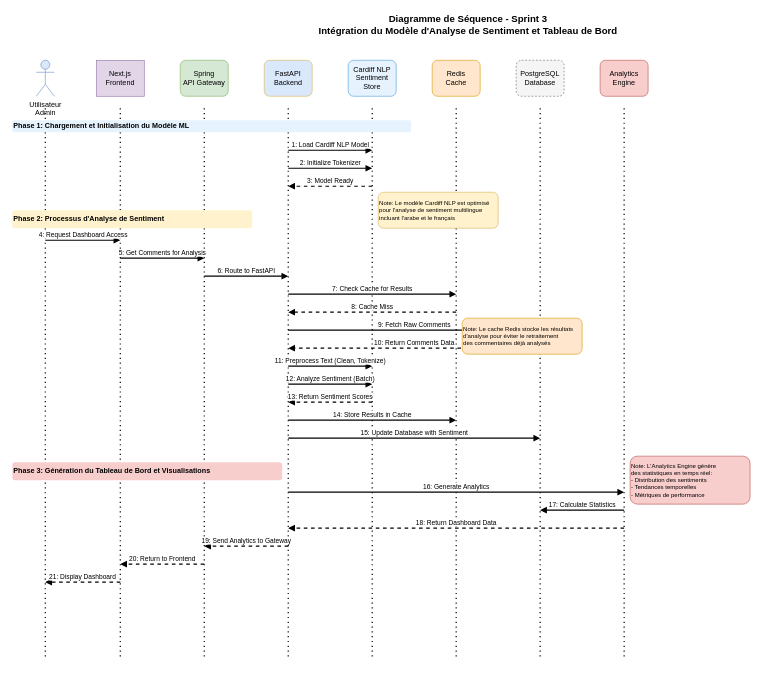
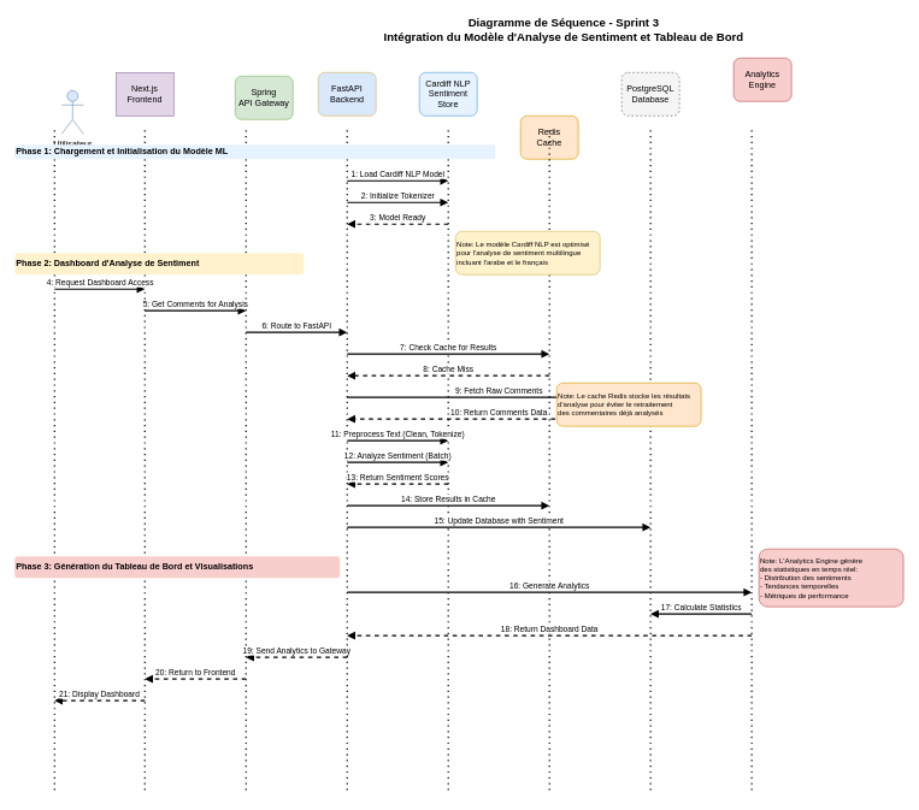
  <mxCell id="0" />
  <mxCell id="1" parent="0" />
  <mxCell id="2" value="Diagramme de Séquence - Sprint 3&#10;Intégration du Modèle d'Analyse de Sentiment et Tableau de Bord" style="text;html=1;strokeColor=none;fillColor=none;align=center;verticalAlign=middle;whiteSpace=wrap;rounded=0;fontStyle=1;fontSize=16;" vertex="1" parent="1"><mxGeometry x="380" y="20" width="800" height="40" as="geometry" /></mxCell>
- <mxCell id="3" value="Utilisateur&#10;Admin" style="shape=umlActor;verticalLabelPosition=bottom;verticalAlign=top;html=1;outlineConnect=0;fillColor=#dae8fc;strokeColor=#6c8ebf;" vertex="1" parent="1"><mxGeometry x="60" y="100" width="30" height="60" as="geometry" /></mxCell>
+ <mxCell id="3" value="Utilisateur&#10;Admin" style="shape=umlActor;verticalLabelPosition=bottom;verticalAlign=top;html=1;outlineConnect=0;fillColor=#dae8fc;strokeColor=#6c8ebf;" vertex="1" parent="1"><mxGeometry x="85" y="125" width="30" height="60" as="geometry" /></mxCell>
  <mxCell id="4" value="Next.js&#10;Frontend" style="whiteSpace=wrap;html=1;fillColor=#e1d5e7;strokeColor=#9673a6;rounded=0;" vertex="1" parent="1"><mxGeometry x="160" y="100" width="80" height="60" as="geometry" /></mxCell>
- <mxCell id="5" value="Spring&#10;API Gateway" style="rounded=1;whiteSpace=wrap;html=1;fillColor=#d5e8d4;strokeColor=#82b366;" vertex="1" parent="1"><mxGeometry x="300" y="100" width="80" height="60" as="geometry" /></mxCell>
+ <mxCell id="5" value="Spring&#10;API Gateway" style="rounded=1;whiteSpace=wrap;html=1;fillColor=#d5e8d4;strokeColor=#82b366;" vertex="1" parent="1"><mxGeometry x="325" y="105" width="80" height="60" as="geometry" /></mxCell>
  <mxCell id="6" value="FastAPI&#10;Backend" style="rounded=1;whiteSpace=wrap;html=1;fillColor=#dae8fc;strokeColor=#d6b656;" vertex="1" parent="1"><mxGeometry x="440" y="100" width="80" height="60" as="geometry" /></mxCell>
  <mxCell id="7" value="Cardiff NLP&#10;Sentiment Store" style="rounded=1;whiteSpace=wrap;html=1;fillColor=#e6f3ff;strokeColor=#4d9ddb;" vertex="1" parent="1"><mxGeometry x="580" y="100" width="80" height="60" as="geometry" /></mxCell>
- <mxCell id="8" value="Redis&#10;Cache" style="rounded=1;whiteSpace=wrap;html=1;fillColor=#ffe6cc;strokeColor=#d79b00;" vertex="1" parent="1"><mxGeometry x="720" y="100" width="80" height="60" as="geometry" /></mxCell>
+ <mxCell id="8" value="Redis&#10;Cache" style="rounded=1;whiteSpace=wrap;html=1;fillColor=#ffe6cc;strokeColor=#d79b00;" vertex="1" parent="1"><mxGeometry x="720" y="160" width="80" height="60" as="geometry" /></mxCell>
  <mxCell id="9" value="PostgreSQL&#10;Database" style="rounded=1;whiteSpace=wrap;html=1;fillColor=#f5f5f5;strokeColor=#666666;dashed=1;" vertex="1" parent="1"><mxGeometry x="860" y="100" width="80" height="60" as="geometry" /></mxCell>
- <mxCell id="10" value="Analytics&#10;Engine" style="rounded=1;whiteSpace=wrap;html=1;fillColor=#f8cecc;strokeColor=#b85450;" vertex="1" parent="1"><mxGeometry x="1000" y="100" width="80" height="60" as="geometry" /></mxCell>
+ <mxCell id="10" value="Analytics&#10;Engine" style="rounded=1;whiteSpace=wrap;html=1;fillColor=#f8cecc;strokeColor=#b85450;" vertex="1" parent="1"><mxGeometry x="1015" y="80" width="80" height="60" as="geometry" /></mxCell>
  <mxCell id="11" value="" style="endArrow=none;dashed=1;html=1;dashPattern=1 3;strokeWidth=2;" edge="1" parent="1"><mxGeometry relative="1" as="geometry"><mxPoint x="75" y="180" as="sourcePoint" /><mxPoint x="75" y="1100" as="targetPoint" /></mxGeometry></mxCell>
  <mxCell id="12" value="" style="endArrow=none;dashed=1;html=1;dashPattern=1 3;strokeWidth=2;" edge="1" parent="1"><mxGeometry relative="1" as="geometry"><mxPoint x="200" y="180" as="sourcePoint" /><mxPoint x="200" y="1100" as="targetPoint" /></mxGeometry></mxCell>
  <mxCell id="13" value="" style="endArrow=none;dashed=1;html=1;dashPattern=1 3;strokeWidth=2;" edge="1" parent="1"><mxGeometry relative="1" as="geometry"><mxPoint x="340" y="180" as="sourcePoint" /><mxPoint x="340" y="1100" as="targetPoint" /></mxGeometry></mxCell>
  <mxCell id="14" value="" style="endArrow=none;dashed=1;html=1;dashPattern=1 3;strokeWidth=2;" edge="1" parent="1"><mxGeometry relative="1" as="geometry"><mxPoint x="480" y="180" as="sourcePoint" /><mxPoint x="480" y="1100" as="targetPoint" /></mxGeometry></mxCell>
  <mxCell id="15" value="" style="endArrow=none;dashed=1;html=1;dashPattern=1 3;strokeWidth=2;" edge="1" parent="1"><mxGeometry relative="1" as="geometry"><mxPoint x="620" y="180" as="sourcePoint" /><mxPoint x="620" y="1100" as="targetPoint" /></mxGeometry></mxCell>
  <mxCell id="16" value="" style="endArrow=none;dashed=1;html=1;dashPattern=1 3;strokeWidth=2;" edge="1" parent="1"><mxGeometry relative="1" as="geometry"><mxPoint x="760" y="180" as="sourcePoint" /><mxPoint x="760" y="1100" as="targetPoint" /></mxGeometry></mxCell>
  <mxCell id="17" value="" style="endArrow=none;dashed=1;html=1;dashPattern=1 3;strokeWidth=2;" edge="1" parent="1"><mxGeometry relative="1" as="geometry"><mxPoint x="900" y="180" as="sourcePoint" /><mxPoint x="900" y="1100" as="targetPoint" /></mxGeometry></mxCell>
  <mxCell id="18" value="" style="endArrow=none;dashed=1;html=1;dashPattern=1 3;strokeWidth=2;" edge="1" parent="1"><mxGeometry relative="1" as="geometry"><mxPoint x="1040" y="180" as="sourcePoint" /><mxPoint x="1040" y="1100" as="targetPoint" /></mxGeometry></mxCell>
  <mxCell id="19" value="Phase 1: Chargement et Initialisation du Modèle ML" style="text;html=1;strokeColor=none;fillColor=#e6f3ff;align=left;verticalAlign=middle;whiteSpace=wrap;rounded=1;fontStyle=1;fontSize=12;" vertex="1" parent="1"><mxGeometry x="20" y="200" width="665" height="20" as="geometry" /></mxCell>
  <mxCell id="20" value="1: Load Cardiff NLP Model" style="html=1;verticalAlign=bottom;endArrow=block;rounded=0;strokeWidth=2;" edge="1" parent="1"><mxGeometry relative="1" as="geometry"><mxPoint x="480" y="250" as="sourcePoint" /><mxPoint x="620" y="250" as="targetPoint" /></mxGeometry></mxCell>
  <mxCell id="21" value="2: Initialize Tokenizer" style="html=1;verticalAlign=bottom;endArrow=block;rounded=0;strokeWidth=2;" edge="1" parent="1"><mxGeometry relative="1" as="geometry"><mxPoint x="480" y="280" as="sourcePoint" /><mxPoint x="620" y="280" as="targetPoint" /></mxGeometry></mxCell>
  <mxCell id="22" value="3: Model Ready" style="html=1;verticalAlign=bottom;endArrow=block;rounded=0;strokeWidth=2;dashed=1;" edge="1" parent="1"><mxGeometry relative="1" as="geometry"><mxPoint x="620" y="310" as="sourcePoint" /><mxPoint x="480" y="310" as="targetPoint" /></mxGeometry></mxCell>
- <mxCell id="23" value="Phase 2: Processus d'Analyse de Sentiment" style="text;html=1;strokeColor=none;fillColor=#fff2cc;align=left;verticalAlign=middle;whiteSpace=wrap;rounded=1;fontStyle=1;fontSize=12;" vertex="1" parent="1"><mxGeometry x="20" y="350" width="400" height="30" as="geometry" /></mxCell>
+ <mxCell id="23" value="Phase 2: Dashboard d'Analyse de Sentiment" style="text;html=1;strokeColor=none;fillColor=#fff2cc;align=left;verticalAlign=middle;whiteSpace=wrap;rounded=1;fontStyle=1;fontSize=12;" vertex="1" parent="1"><mxGeometry x="20" y="350" width="400" height="30" as="geometry" /></mxCell>
  <mxCell id="24" value="4: Request Dashboard Access" style="html=1;verticalAlign=bottom;endArrow=block;rounded=0;strokeWidth=2;" edge="1" parent="1"><mxGeometry relative="1" as="geometry"><mxPoint x="75" y="400" as="sourcePoint" /><mxPoint x="200" y="400" as="targetPoint" /></mxGeometry></mxCell>
  <mxCell id="25" value="5: Get Comments for Analysis" style="html=1;verticalAlign=bottom;endArrow=block;rounded=0;strokeWidth=2;" edge="1" parent="1"><mxGeometry relative="1" as="geometry"><mxPoint x="200" y="430" as="sourcePoint" /><mxPoint x="340" y="430" as="targetPoint" /></mxGeometry></mxCell>
  <mxCell id="26" value="6: Route to FastAPI" style="html=1;verticalAlign=bottom;endArrow=block;rounded=0;strokeWidth=2;" edge="1" parent="1"><mxGeometry relative="1" as="geometry"><mxPoint x="340" y="460" as="sourcePoint" /><mxPoint x="480" y="460" as="targetPoint" /></mxGeometry></mxCell>
  <mxCell id="27" value="7: Check Cache for Results" style="html=1;verticalAlign=bottom;endArrow=block;rounded=0;strokeWidth=2;" edge="1" parent="1"><mxGeometry relative="1" as="geometry"><mxPoint x="480" y="490" as="sourcePoint" /><mxPoint x="760" y="490" as="targetPoint" /></mxGeometry></mxCell>
  <mxCell id="28" value="8: Cache Miss" style="html=1;verticalAlign=bottom;endArrow=block;rounded=0;strokeWidth=2;dashed=1;" edge="1" parent="1"><mxGeometry relative="1" as="geometry"><mxPoint x="760" y="520" as="sourcePoint" /><mxPoint x="480" y="520" as="targetPoint" /></mxGeometry></mxCell>
  <mxCell id="29" value="9: Fetch Raw Comments" style="html=1;verticalAlign=bottom;endArrow=block;rounded=0;strokeWidth=2;" edge="1" parent="1"><mxGeometry relative="1" as="geometry"><mxPoint x="480" y="550" as="sourcePoint" /><mxPoint x="900" y="550" as="targetPoint" /></mxGeometry></mxCell>
  <mxCell id="30" value="10: Return Comments Data" style="html=1;verticalAlign=bottom;endArrow=block;rounded=0;strokeWidth=2;dashed=1;" edge="1" parent="1"><mxGeometry relative="1" as="geometry"><mxPoint x="900" y="580" as="sourcePoint" /><mxPoint x="480" y="580" as="targetPoint" /></mxGeometry></mxCell>
  <mxCell id="31" value="11: Preprocess Text (Clean, Tokenize)" style="html=1;verticalAlign=bottom;endArrow=block;rounded=0;strokeWidth=2;" edge="1" parent="1"><mxGeometry relative="1" as="geometry"><mxPoint x="480" y="610" as="sourcePoint" /><mxPoint x="620" y="610" as="targetPoint" /></mxGeometry></mxCell>
  <mxCell id="32" value="12: Analyze Sentiment (Batch)" style="html=1;verticalAlign=bottom;endArrow=block;rounded=0;strokeWidth=2;" edge="1" parent="1"><mxGeometry relative="1" as="geometry"><mxPoint x="480" y="640" as="sourcePoint" /><mxPoint x="620" y="640" as="targetPoint" /></mxGeometry></mxCell>
  <mxCell id="33" value="13: Return Sentiment Scores" style="html=1;verticalAlign=bottom;endArrow=block;rounded=0;strokeWidth=2;dashed=1;" edge="1" parent="1"><mxGeometry relative="1" as="geometry"><mxPoint x="620" y="670" as="sourcePoint" /><mxPoint x="480" y="670" as="targetPoint" /></mxGeometry></mxCell>
  <mxCell id="34" value="14: Store Results in Cache" style="html=1;verticalAlign=bottom;endArrow=block;rounded=0;strokeWidth=2;" edge="1" parent="1"><mxGeometry relative="1" as="geometry"><mxPoint x="480" y="700" as="sourcePoint" /><mxPoint x="760" y="700" as="targetPoint" /></mxGeometry></mxCell>
  <mxCell id="35" value="15: Update Database with Sentiment" style="html=1;verticalAlign=bottom;endArrow=block;rounded=0;strokeWidth=2;" edge="1" parent="1"><mxGeometry relative="1" as="geometry"><mxPoint x="480" y="730" as="sourcePoint" /><mxPoint x="900" y="730" as="targetPoint" /></mxGeometry></mxCell>
  <mxCell id="36" value="Phase 3: Génération du Tableau de Bord et Visualisations" style="text;html=1;strokeColor=none;fillColor=#f8cecc;align=left;verticalAlign=middle;whiteSpace=wrap;rounded=1;fontStyle=1;fontSize=12;" vertex="1" parent="1"><mxGeometry x="20" y="770" width="450" height="30" as="geometry" /></mxCell>
  <mxCell id="37" value="16: Generate Analytics" style="html=1;verticalAlign=bottom;endArrow=block;rounded=0;strokeWidth=2;" edge="1" parent="1"><mxGeometry relative="1" as="geometry"><mxPoint x="480" y="820" as="sourcePoint" /><mxPoint x="1040" y="820" as="targetPoint" /></mxGeometry></mxCell>
  <mxCell id="38" value="17: Calculate Statistics" style="html=1;verticalAlign=bottom;endArrow=block;rounded=0;strokeWidth=2;" edge="1" parent="1"><mxGeometry relative="1" as="geometry"><mxPoint x="1040" y="850" as="sourcePoint" /><mxPoint x="900" y="850" as="targetPoint" /></mxGeometry></mxCell>
  <mxCell id="39" value="18: Return Dashboard Data" style="html=1;verticalAlign=bottom;endArrow=block;rounded=0;strokeWidth=2;dashed=1;" edge="1" parent="1"><mxGeometry relative="1" as="geometry"><mxPoint x="1040" y="880" as="sourcePoint" /><mxPoint x="480" y="880" as="targetPoint" /></mxGeometry></mxCell>
  <mxCell id="40" value="19: Send Analytics to Gateway" style="html=1;verticalAlign=bottom;endArrow=block;rounded=0;strokeWidth=2;dashed=1;" edge="1" parent="1"><mxGeometry relative="1" as="geometry"><mxPoint x="480" y="910" as="sourcePoint" /><mxPoint x="340" y="910" as="targetPoint" /></mxGeometry></mxCell>
  <mxCell id="41" value="20: Return to Frontend" style="html=1;verticalAlign=bottom;endArrow=block;rounded=0;strokeWidth=2;dashed=1;" edge="1" parent="1"><mxGeometry relative="1" as="geometry"><mxPoint x="340" y="940" as="sourcePoint" /><mxPoint x="200" y="940" as="targetPoint" /></mxGeometry></mxCell>
  <mxCell id="42" value="21: Display Dashboard" style="html=1;verticalAlign=bottom;endArrow=block;rounded=0;strokeWidth=2;dashed=1;" edge="1" parent="1"><mxGeometry relative="1" as="geometry"><mxPoint x="200" y="970" as="sourcePoint" /><mxPoint x="75" y="970" as="targetPoint" /></mxGeometry></mxCell>
  <mxCell id="43" value="Note: Le modèle Cardiff NLP est optimisé&#10;pour l'analyse de sentiment multilingue&#10;incluant l'arabe et le français" style="text;html=1;strokeColor=#d6b656;fillColor=#fff2cc;align=left;verticalAlign=middle;whiteSpace=wrap;rounded=1;fontSize=10;" vertex="1" parent="1"><mxGeometry x="630" y="320" width="200" height="60" as="geometry" /></mxCell>
  <mxCell id="44" value="Note: Le cache Redis stocke les résultats&#10;d'analyse pour éviter le retraitement&#10;des commentaires déjà analysés" style="text;html=1;strokeColor=#d79b00;fillColor=#ffe6cc;align=left;verticalAlign=middle;whiteSpace=wrap;rounded=1;fontSize=10;" vertex="1" parent="1"><mxGeometry x="770" y="530" width="200" height="60" as="geometry" /></mxCell>
  <mxCell id="45" value="Note: L'Analytics Engine génère&#10;des statistiques en temps réel:&#10;- Distribution des sentiments&#10;- Tendances temporelles&#10;- Métriques de performance" style="text;html=1;strokeColor=#b85450;fillColor=#f8cecc;align=left;verticalAlign=middle;whiteSpace=wrap;rounded=1;fontSize=10;" vertex="1" parent="1"><mxGeometry x="1050" y="760" width="200" height="80" as="geometry" /></mxCell>
